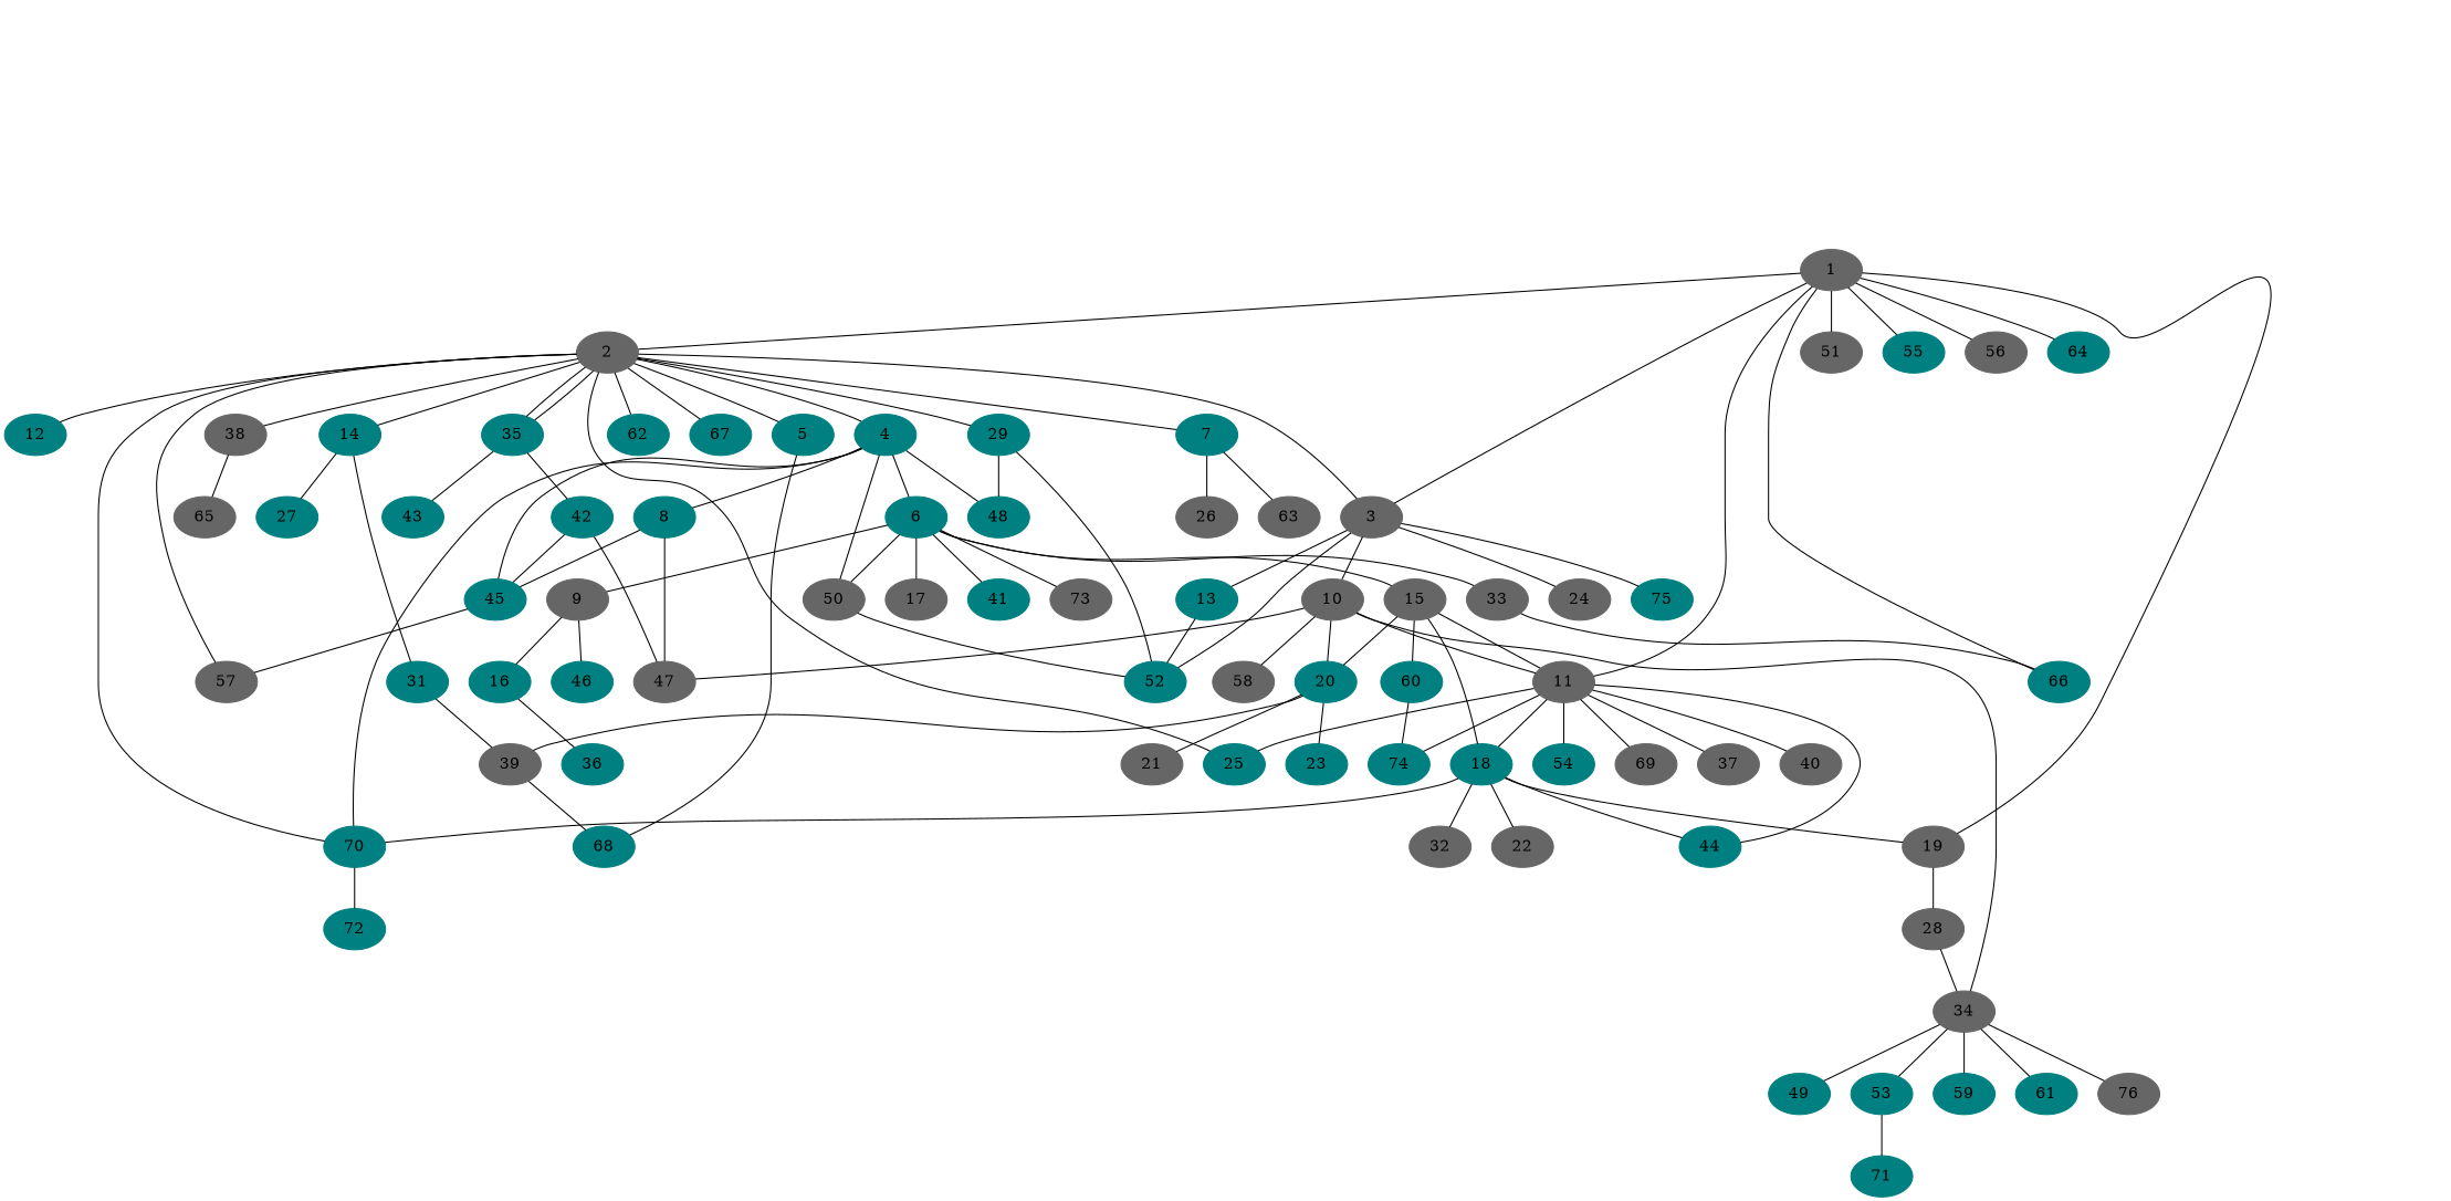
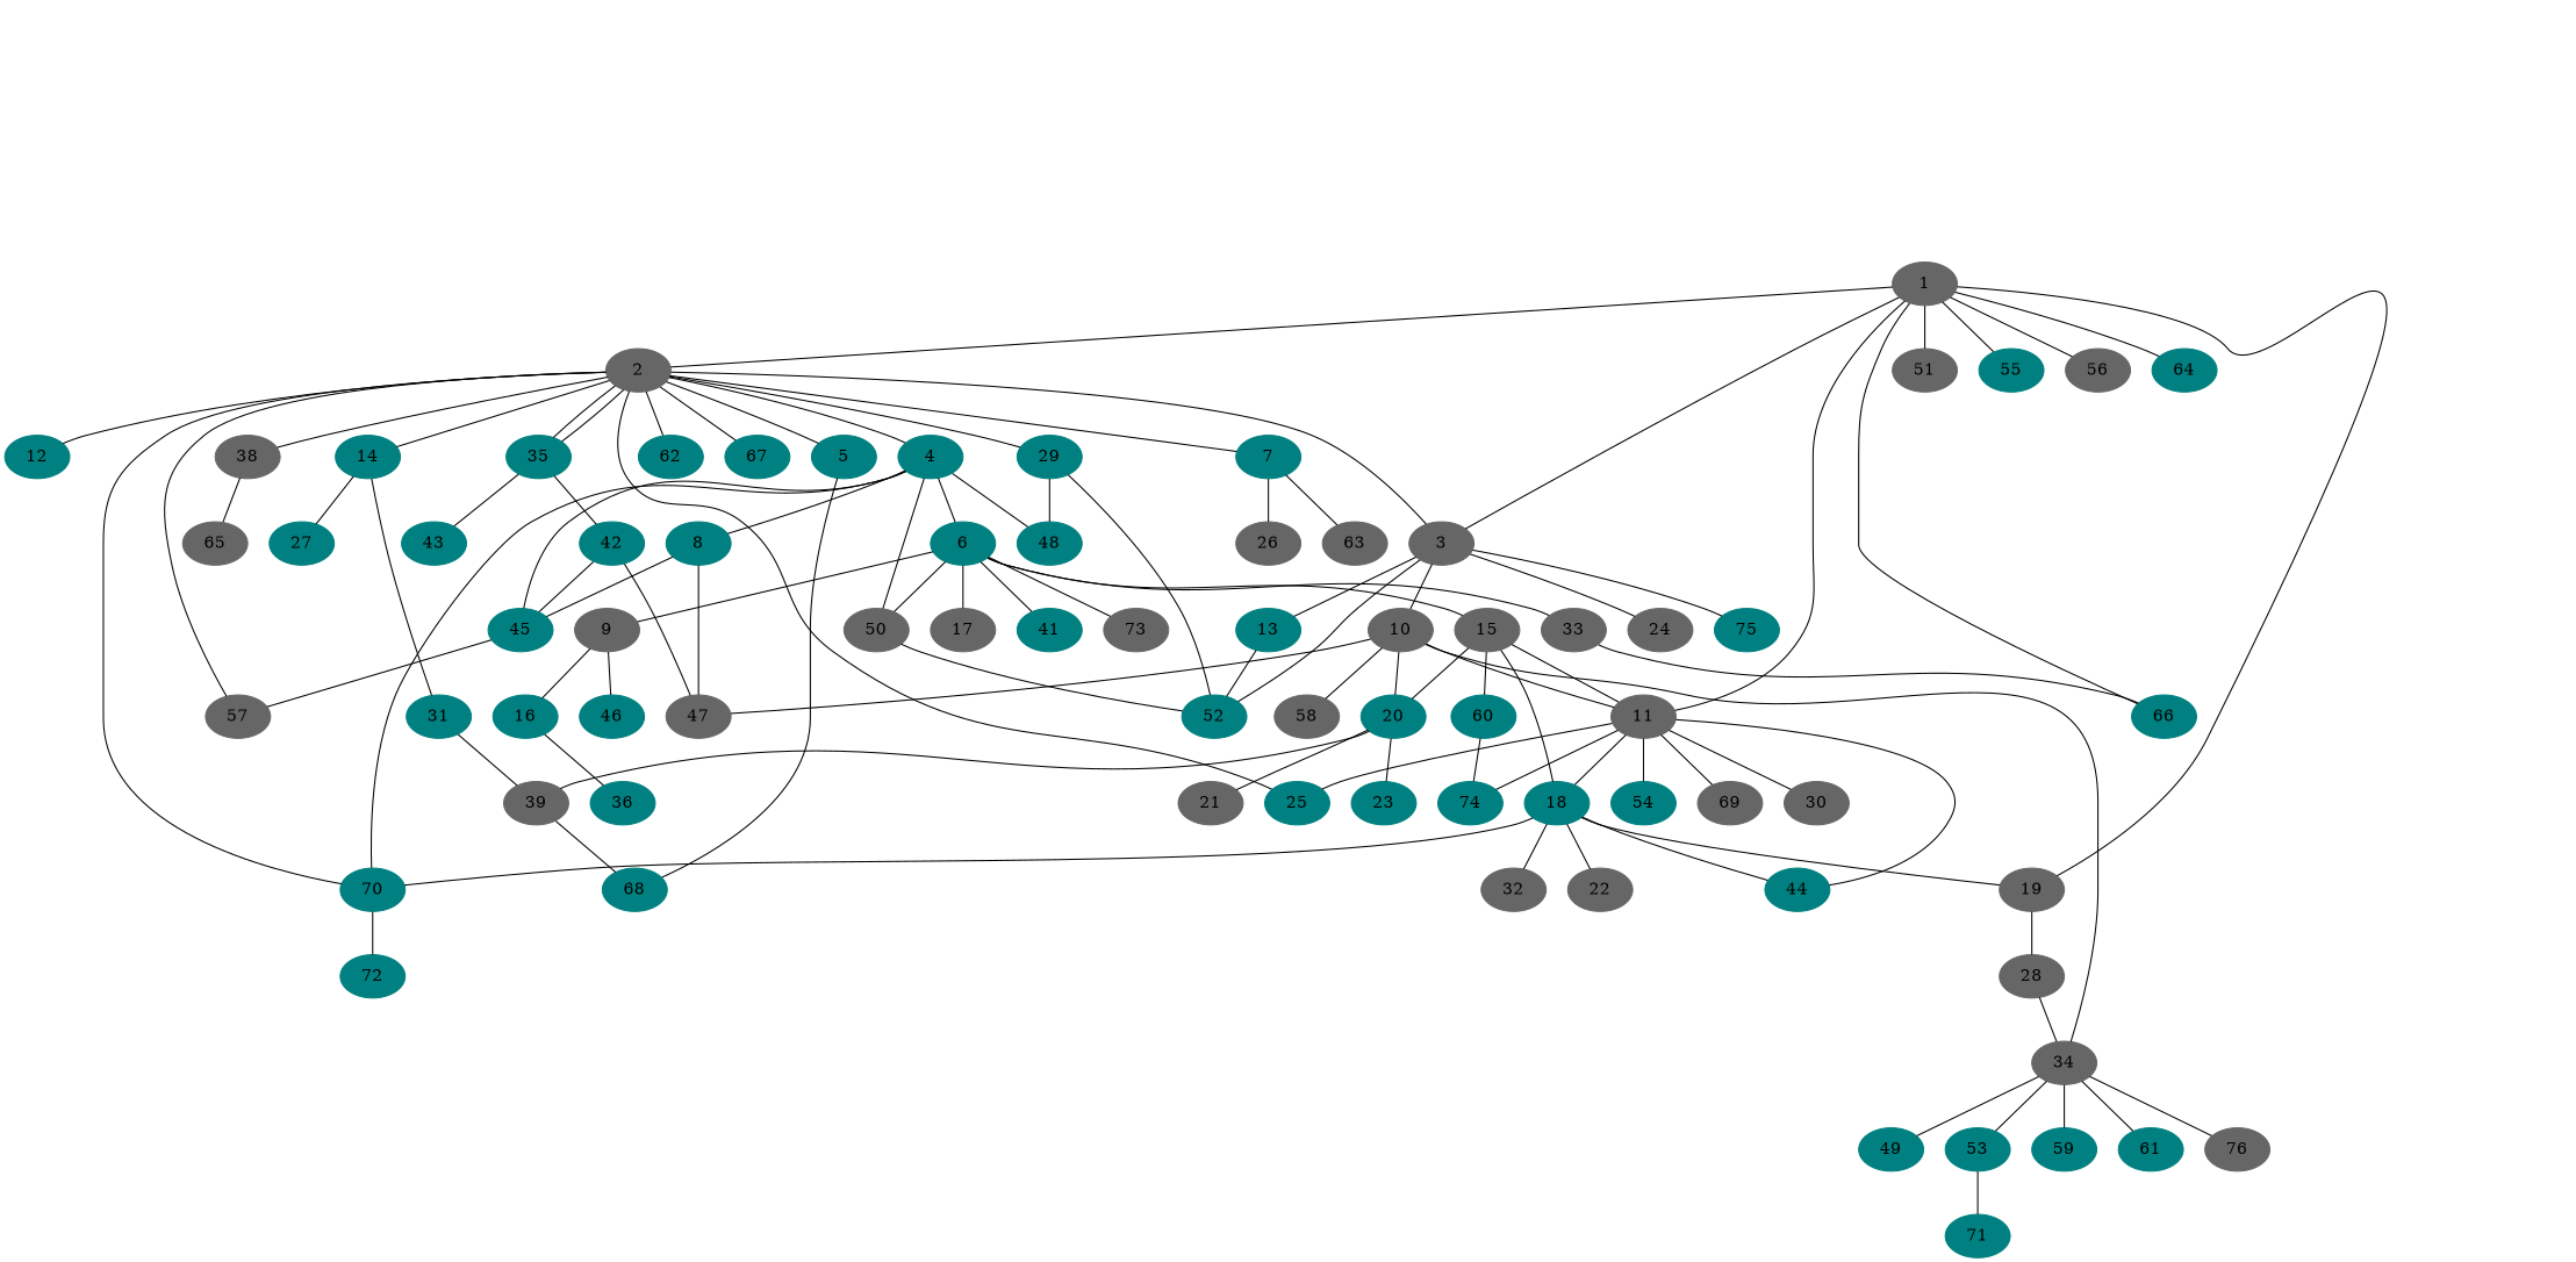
  graph {
    node [color=teal style=filled]
    1 [color=gray40]
    2 [color=gray40]
    3 [color=gray40]
    11 [color=gray40]
    19 [color=gray40]
    51 [color=gray40]
    55
    56 [color=gray40]
    64
    66
    4
    5
    7
    12
    14
    25
    29
    35
    38 [color=gray40]
    57 [color=gray40]
    62
    67
    70
    10 [color=gray40]
    13
    24 [color=gray40]
    52
    75
    18
-   37 [color=gray40]
-   40 [color=gray40]
+   37 [color=gray40 label=30]
    44
    54
    69 [color=gray40]
    74
    28 [color=gray40]
    6
    8
    45
    48
    50 [color=gray40]
    68
    26 [color=gray40]
    63 [color=gray40]
    9 [color=gray40]
    16
    46
    27
    31
    42
    43
    65 [color=gray40]
    72
    34 [color=gray40]
    47 [color=gray40]
    20
    58 [color=gray40]
    49
    53
    59
    61
    76 [color=gray40]
    15 [color=gray40]
    17 [color=gray40]
    33 [color=gray40]
    41
    73 [color=gray40]
    60
    36
    21 [color=gray40]
    23
    39 [color=gray40]
    22 [color=gray40]
    32 [color=gray40]
    71
    1 -- 2
    1 -- 3
    1 -- 11
    1 -- 19
    1 -- 51
    1 -- 55
    1 -- 56
    1 -- 64
    1 -- 66
    2 -- 3
    2 -- 4
    2 -- 5
    2 -- 7
    2 -- 12
    2 -- 14
    2 -- 25
    2 -- 29
    2 -- 35
    2 -- 35
    2 -- 38
    2 -- 57
    2 -- 62
    2 -- 67
    2 -- 70
    3 -- 10
    3 -- 13
    3 -- 24
    3 -- 52
    3 -- 75
    11 -- 25
    11 -- 18
    11 -- 37
-   11 -- 40
    11 -- 44
    11 -- 54
    11 -- 69
    11 -- 74
    19 -- 28
    4 -- 70
    4 -- 6
    4 -- 8
    4 -- 45
    4 -- 48
    4 -- 50
    5 -- 68
    7 -- 26
    7 -- 63
    14 -- 27
    14 -- 31
    29 -- 52
    29 -- 48
    35 -- 42
    35 -- 43
    38 -- 65
    70 -- 72
    10 -- 11
    10 -- 34
    10 -- 47
    10 -- 20
    10 -- 58
    13 -- 52
    18 -- 19
    18 -- 70
    18 -- 44
    18 -- 22
    18 -- 32
    28 -- 34
    6 -- 50
    6 -- 9
    6 -- 15
    6 -- 17
    6 -- 33
    6 -- 41
    6 -- 73
    8 -- 45
    8 -- 47
    45 -- 57
    50 -- 52
    9 -- 16
    9 -- 46
    16 -- 36
    31 -- 39
    42 -- 45
    42 -- 47
    34 -- 49
    34 -- 53
    34 -- 59
    34 -- 61
    34 -- 76
    20 -- 21
    20 -- 23
    20 -- 39
    53 -- 71
    15 -- 11
    15 -- 18
    15 -- 20
    15 -- 60
    33 -- 66
    60 -- 74
    39 -- 68
  }
